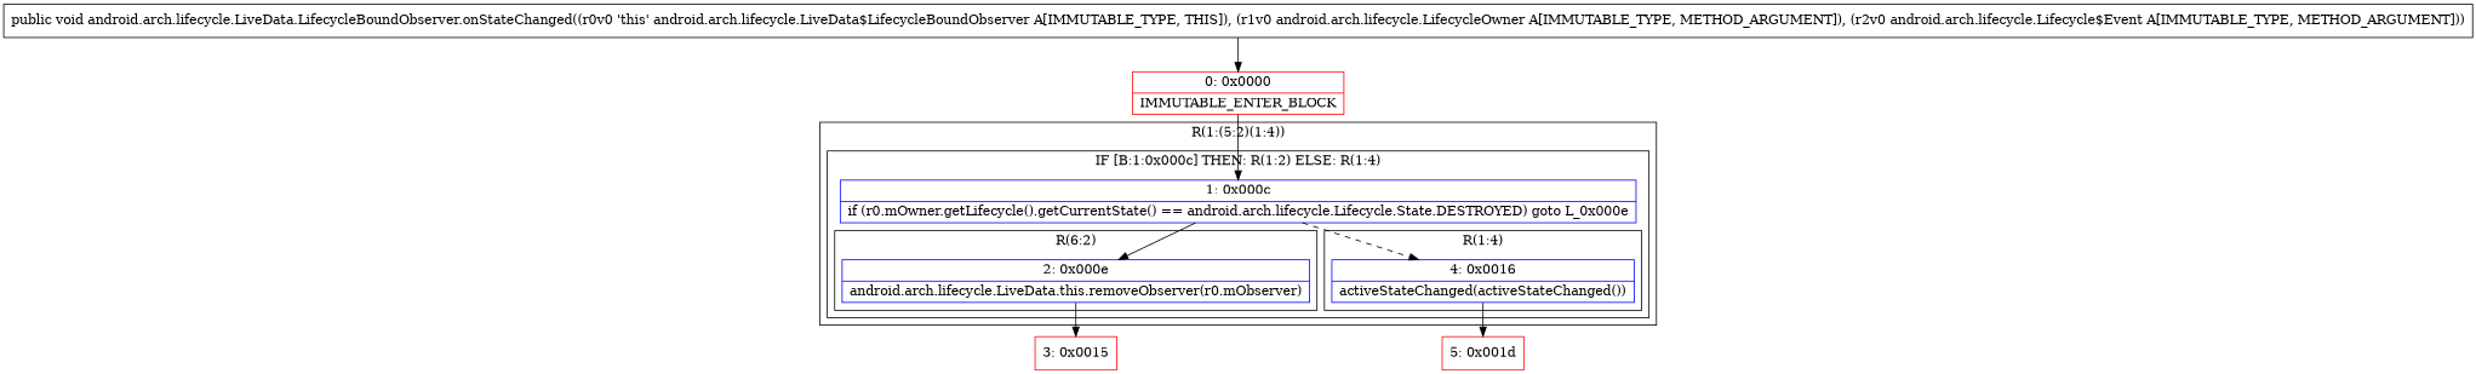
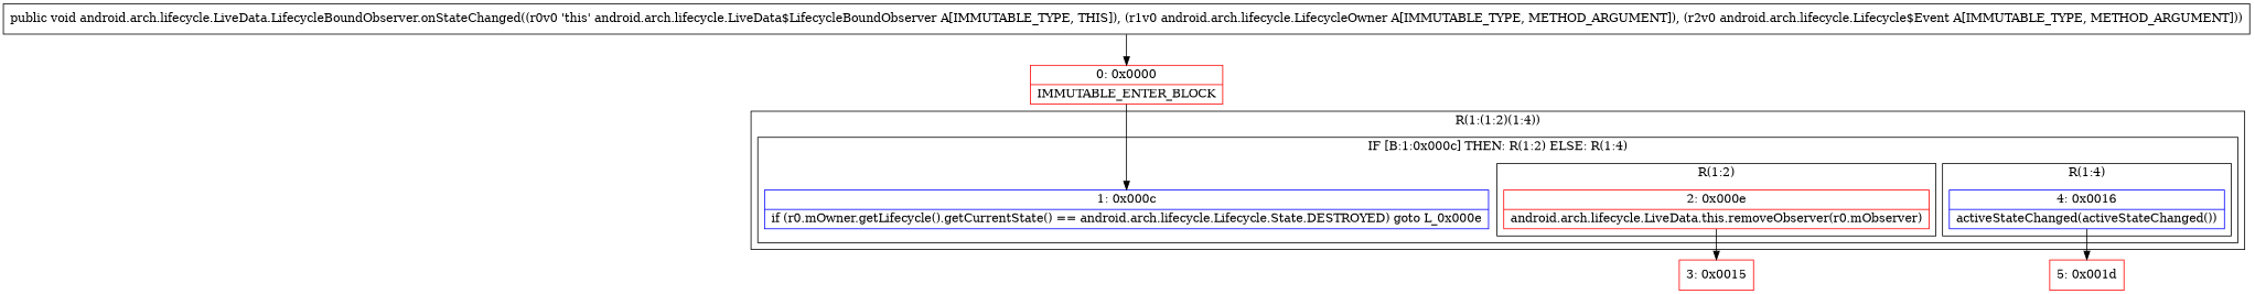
  digraph {
    node [color=blue shape=record]
-   n1 [label="{2\:\ 0x000e|android.arch.lifecycle.LiveData.this.removeObserver(r0.mObserver)\l}"]
+   n1 [color=red label="{2\:\ 0x000e|android.arch.lifecycle.LiveData.this.removeObserver(r0.mObserver)\l}"]
    n2 [label="{4\:\ 0x0016|activeStateChanged(activeStateChanged())\l}"]
    n3 [label="{1\:\ 0x000c|if (r0.mOwner.getLifecycle().getCurrentState() == android.arch.lifecycle.Lifecycle.State.DESTROYED) goto L_0x000e\l}"]
    n4 [color=red label="{3\:\ 0x0015}"]
    n5 [color=red label="{5\:\ 0x001d}"]
    n6 [color=red label="{0\:\ 0x0000|IMMUTABLE_ENTER_BLOCK\l}"]
    n7 [label="{public void android.arch.lifecycle.LiveData.LifecycleBoundObserver.onStateChanged((r0v0 'this' android.arch.lifecycle.LiveData$LifecycleBoundObserver A[IMMUTABLE_TYPE, THIS]), (r1v0 android.arch.lifecycle.LifecycleOwner A[IMMUTABLE_TYPE, METHOD_ARGUMENT]), (r2v0 android.arch.lifecycle.Lifecycle$Event A[IMMUTABLE_TYPE, METHOD_ARGUMENT])) }" color=""]
    subgraph cluster_1 {
-     label="R(1:(5:2)(1:4))"
+     label="R(1:(1:2)(1:4))"
      subgraph cluster_2 {
        label="IF [B:1:0x000c] THEN: R(1:2) ELSE: R(1:4)"
        n3
        subgraph cluster_3 {
-         label="R(6:2)"
+         label="R(1:2)"
          n1
        }
        subgraph cluster_4 {
          label="R(1:4)"
          n2
        }
      }
    }
    n1 -> n4
    n2 -> n5
-   n3 -> n1
-   n3 -> n2 [style=dashed]
    n6 -> n3
    n7 -> n6
  }
